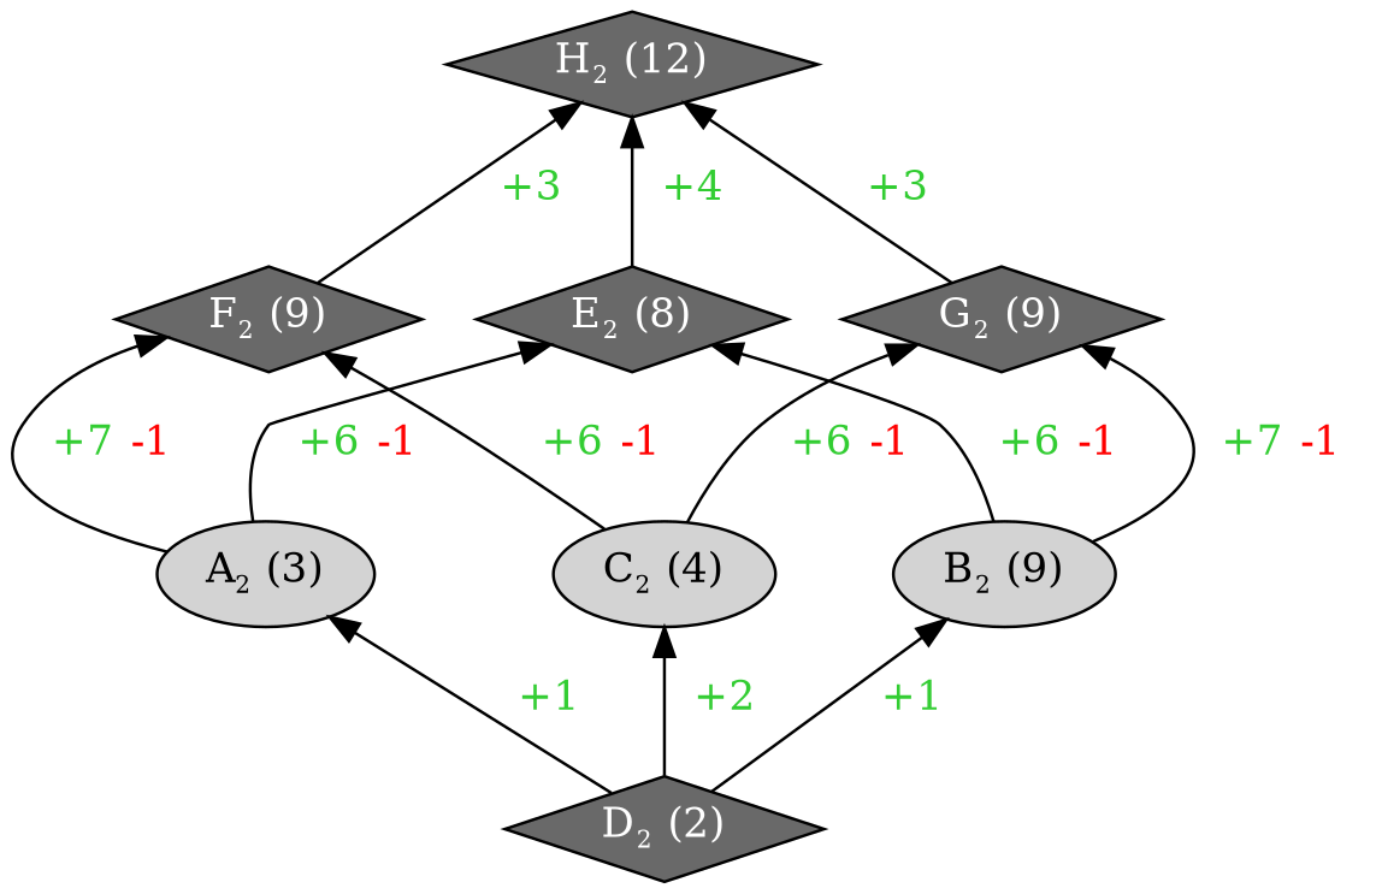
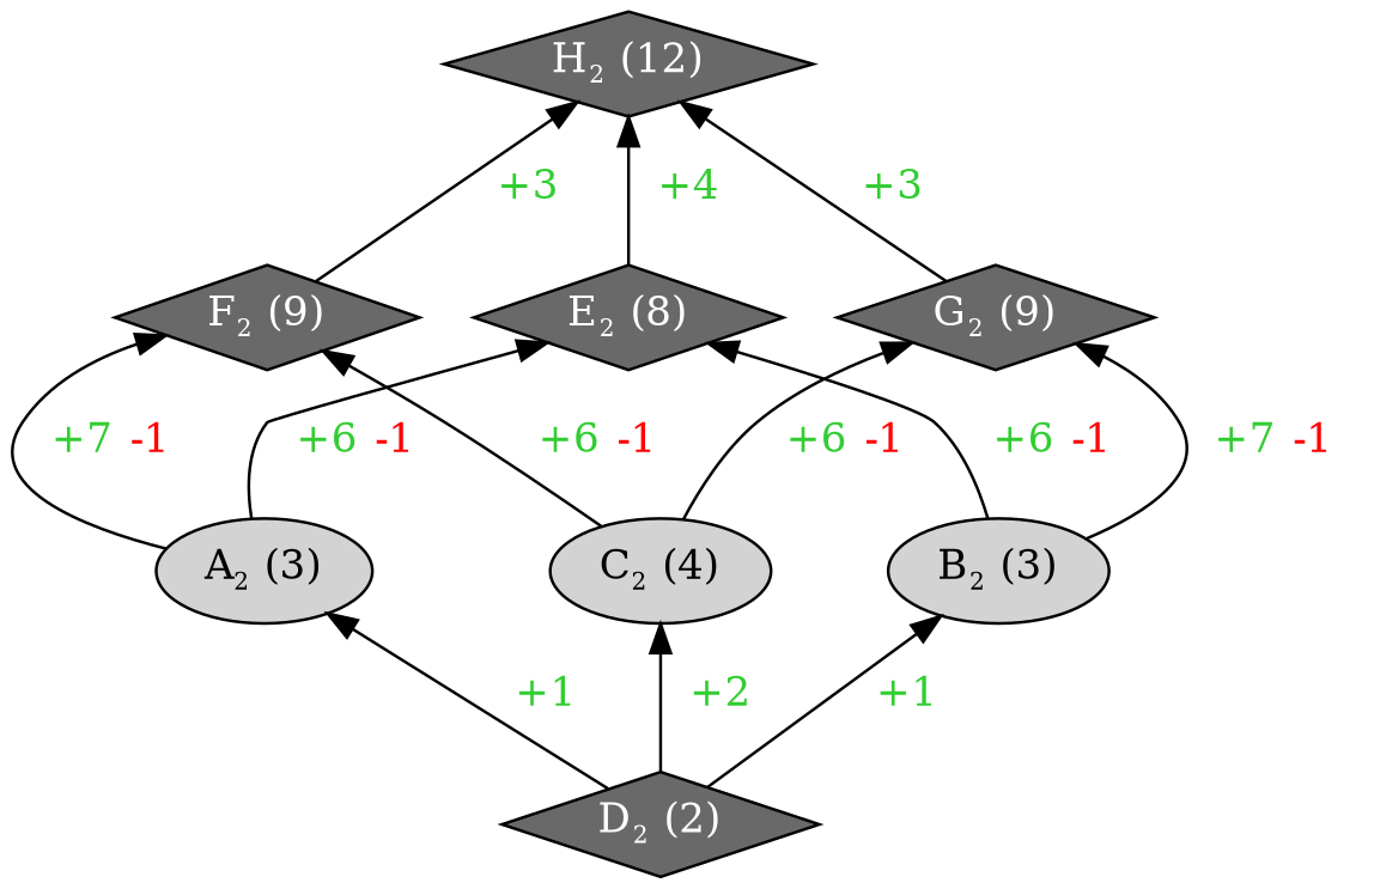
  digraph {
    rankdir=BT
    node [fillcolor=dimgray style=filled fontcolor=white shape=diamond]
    n1 [fillcolor=lightgray label=<A<sub><font point-size="10">2</font></sub> (3)> fontcolor="" shape=""]
    n2 [label=<E<sub><font point-size="10">2</font></sub> (8)>]
    n3 [label=<F<sub><font point-size="10">2</font></sub> (9)>]
-   n4 [fillcolor=lightgray label=<B<sub><font point-size="10">2</font></sub> (9)> fontcolor="" shape=""]
+   n4 [fillcolor=lightgray label=<B<sub><font point-size="10">2</font></sub> (3)> fontcolor="" shape=""]
    n5 [label=<G<sub><font point-size="10">2</font></sub> (9)>]
    n6 [fillcolor=lightgray label=<C<sub><font point-size="10">2</font></sub> (4)> fontcolor="" shape=""]
    n7 [label=<D<sub><font point-size="10">2</font></sub> (2)>]
    n8 [label=<H<sub><font point-size="10">2</font></sub> (12)>]
    n1 -> n2 [label=<  <font color="limegreen">+6</font> <font color="red">-1</font>  >]
    n1 -> n3 [label=<  <font color="limegreen">+7</font> <font color="red">-1</font>  >]
    n2 -> n8 [label=<  <font color="limegreen">+4</font>  >]
    n3 -> n8 [label=<  <font color="limegreen">+3</font>  >]
    n4 -> n2 [label=<  <font color="limegreen">+6</font> <font color="red">-1</font>  >]
    n4 -> n5 [label=<  <font color="limegreen">+7</font> <font color="red">-1</font>  >]
    n5 -> n8 [label=<  <font color="limegreen">+3</font>  >]
    n6 -> n3 [label=<  <font color="limegreen">+6</font> <font color="red">-1</font>  >]
    n6 -> n5 [label=<  <font color="limegreen">+6</font> <font color="red">-1</font>  >]
    n7 -> n1 [label=<  <font color="limegreen">+1</font>  >]
    n7 -> n4 [label=<  <font color="limegreen">+1</font>  >]
    n7 -> n6 [label=<  <font color="limegreen">+2</font>  >]
  }
